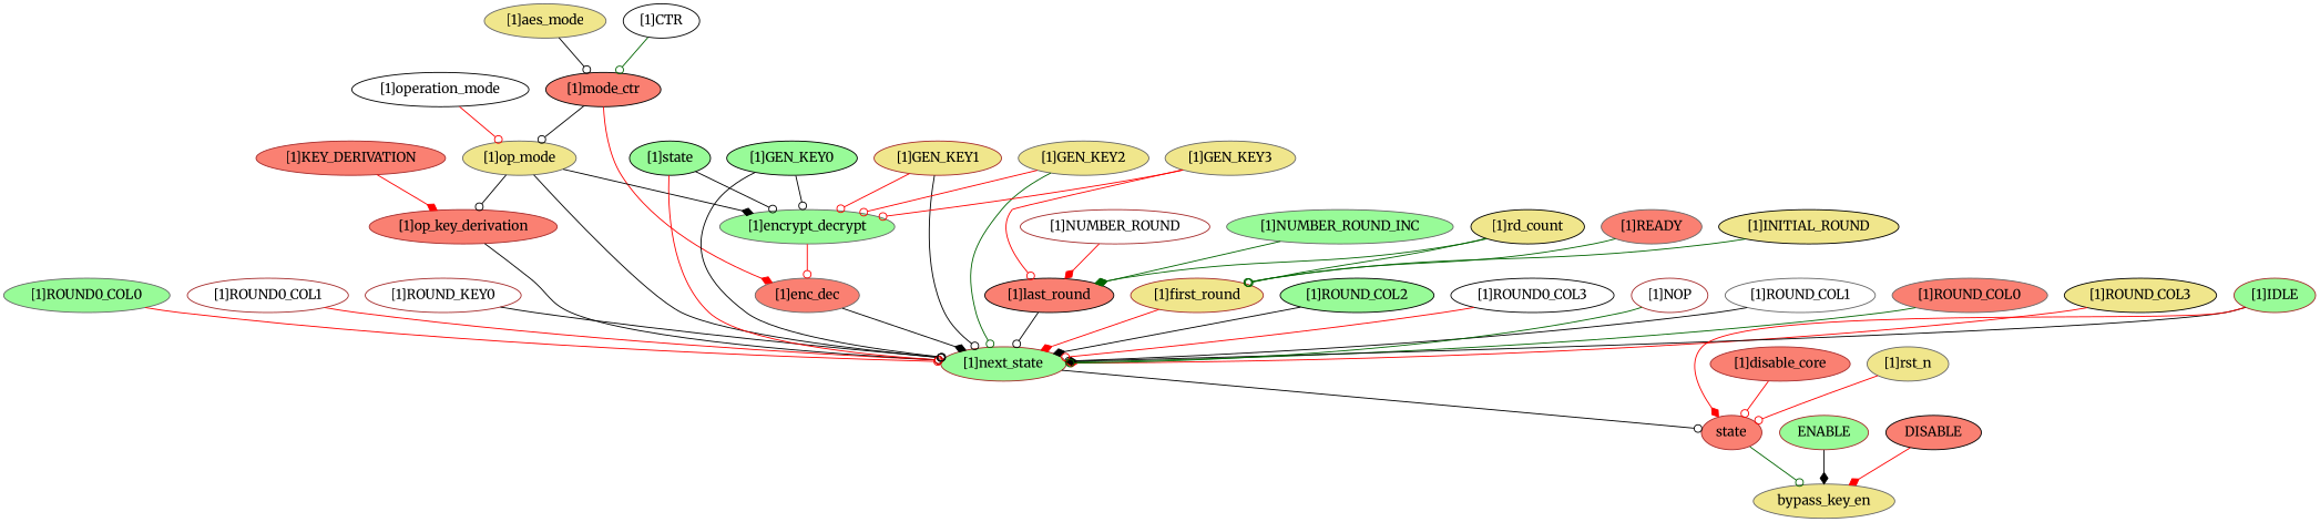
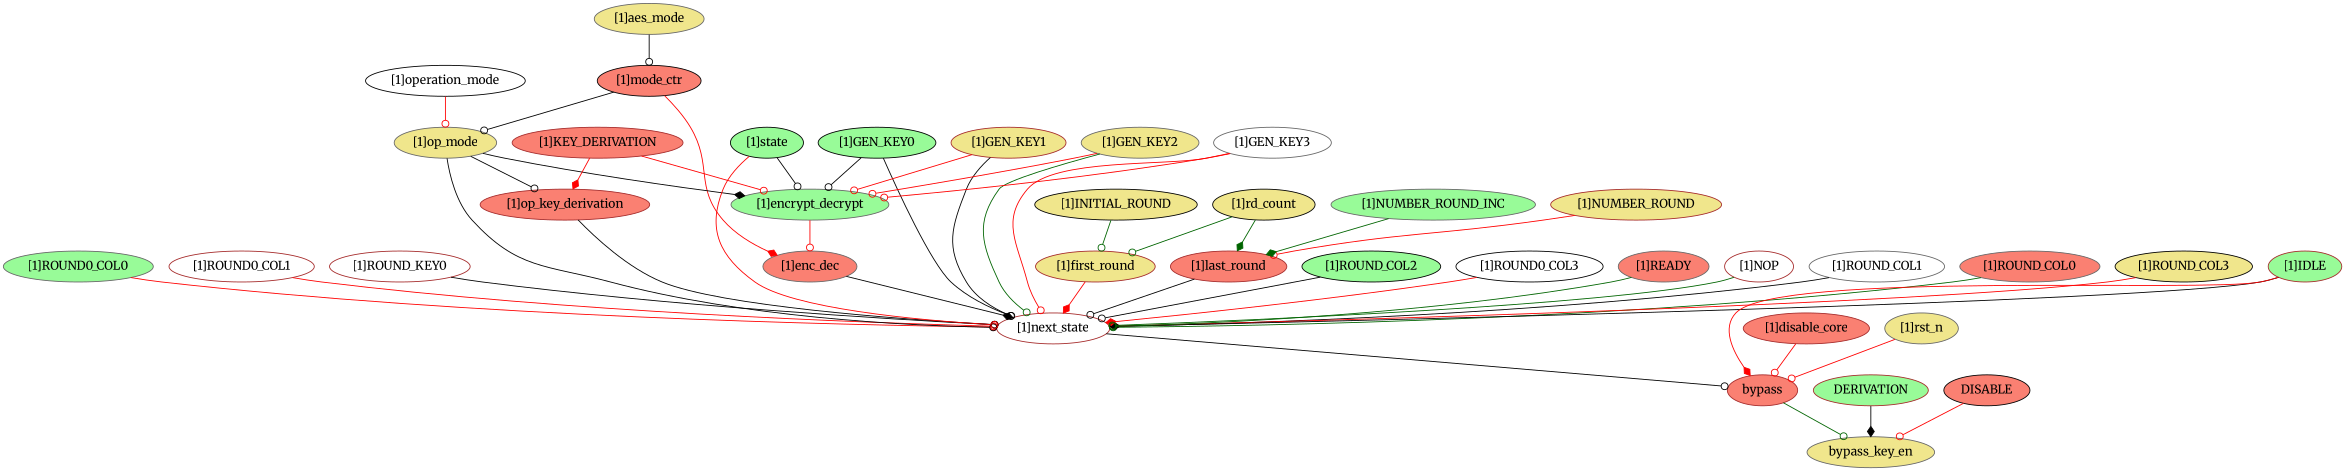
  strict digraph {
    fontname=Merriweather
    node [color=brown complexity=61 fillcolor=khaki fontname=Merriweather importance=0.623489098452 rank=0.0410656847533 style=filled]
    edge [arrowhead=odot color=red fontname=Merriweather]
    "[1]ROUND_COL1" [color=gray40 complexity=11 fillcolor=white importance=0.41809839774 rank=0.038008945249]
-   "[1]next_state" [complexity=3 fillcolor=palegreen importance=0.205390700712 rank=0.0684635669041]
-   state [complexity=1 fillcolor=salmon importance=0.126596865128 rank=0.126596865128]
+   "[1]next_state" [complexity=3 fillcolor=white importance=0.205390700712 rank=0.0684635669041]
+   state [complexity=1 fillcolor=salmon importance=0.126596865128 rank=0.126596865128 label=bypass]
    bypass_key_en [color=gray40 complexity=0 importance=0.0104779311419 rank=0.0]
    "[1]ROUND_COL0" [color=gray40 complexity=15 fillcolor=salmon rank=0.0415659398968]
    "[1]ROUND_COL3" [color=black complexity=15 rank=0.0415659398968]
-   ENABLE [complexity=14 fillcolor=palegreen importance=0.0806625143082 rank=0.00576160816487]
+   ENABLE [complexity=14 fillcolor=palegreen importance=0.0806625143082 rank=0.00576160816487 label=DERIVATION]
    "[1]ROUND0_COL0" [color=gray40 complexity=9 fillcolor=palegreen importance=0.41809839774 rank=0.0464553775266]
    "[1]ROUND0_COL1" [complexity=11 fillcolor=white importance=0.41809839774 rank=0.038008945249]
    "[1]ROUND_KEY0" [complexity=19 fillcolor=white importance=0.828879799164 rank=0.0436252525876]
    "[1]aes_mode" [color=gray40 complexity=17 importance=0.248139284408 rank=0.0145964284946]
    "[1]mode_ctr" [color=black complexity=14 fillcolor=salmon importance=0.240822288093 rank=0.0172015920067]
    "[1]op_mode" [color=gray40 complexity=10 importance=0.228017811561 rank=0.0228017811561]
    "[1]enc_dec" [color=gray40 complexity=45 fillcolor=salmon importance=2.48087200038 rank=0.0551304888974]
    "[1]op_key_derivation" [complexity=7 fillcolor=salmon importance=0.214756019432 rank=0.0306794313474]
    "[1]encrypt_decrypt" [color=gray40 complexity=48 fillcolor=palegreen importance=2.49768977364 rank=0.0520352036175]
    "[1]first_round" [complexity=4 importance=0.422128301347 rank=0.105532075337]
    "[1]ROUND_COL2" [color=black complexity=11 fillcolor=palegreen importance=0.41809839774 rank=0.038008945249]
    "[1]operation_mode" [color=black complexity=14 fillcolor=white importance=0.235334807876 rank=0.016809629134]
-   "[1]last_round" [color=black complexity=10 fillcolor=salmon importance=1.04439760373 rank=0.104439760373]
+   "[1]last_round" [complexity=10 fillcolor=salmon importance=1.04439760373 rank=0.104439760373]
    "[1]IDLE" [complexity=9 fillcolor=palegreen rank=0.0692765664947]
    "[1]disable_core" [complexity=2 fillcolor=salmon importance=0.26051072657 rank=0.130255363285]
    "[1]ROUND0_COL3" [color=black complexity=13 fillcolor=white rank=0.0479606998809]
    "[1]rd_count" [color=black complexity=7 importance=0.444611293372 rank=0.0635158990532]
    DISABLE [color=black complexity=2 fillcolor=salmon importance=0.0177949274567 rank=0.00889746372834]
    "[1]READY" [color=gray40 complexity=13 fillcolor=salmon rank=0.0479606998809]
    "[1]rst_n" [color=gray40 complexity=2 importance=0.387107591698 rank=0.193553795849]
    "[1]INITIAL_ROUND" [color=black complexity=7 importance=0.429445297662 rank=0.0613493282374]
-   "[1]NUMBER_ROUND" [complexity=15 fillcolor=white importance=1.05171460004 rank=0.0701143066694]
-   "[1]CTR" [color=black complexity=17 fillcolor=white importance=0.248139284408 rank=0.0145964284946]
+   "[1]NUMBER_ROUND" [complexity=15 importance=1.05171460004 rank=0.0701143066694]
    "[1]NUMBER_ROUND_INC" [color=gray40 complexity=15 fillcolor=palegreen importance=1.05171460004 rank=0.0701143066694]
    "[1]NOP" [complexity=7 fillcolor=white importance=0.212707697027 rank=0.030386813861]
    "[1]state" [color=black fillcolor=palegreen importance=2.55094112077 rank=0.0418187068979]
    "[1]GEN_KEY0" [color=black fillcolor=palegreen importance=2.50500676995]
    "[1]GEN_KEY1" [importance=2.50500676995]
    "[1]GEN_KEY2" [color=gray40 importance=2.50500676995]
-   "[1]GEN_KEY3" [color=gray40 importance=2.50500676995]
+   "[1]GEN_KEY3" [color=gray40 fillcolor=white importance=2.50500676995]
    "[1]KEY_DERIVATION" [complexity=10 fillcolor=salmon importance=0.222073015747 rank=0.0222073015747]
    "[1]ROUND_COL1" -> "[1]next_state" [color=black]
    "[1]next_state" -> state [color=black]
    state -> bypass_key_en [color=darkgreen]
    "[1]ROUND_COL0" -> "[1]next_state" [color=darkgreen]
    "[1]ROUND_COL3" -> "[1]next_state" [arrowhead=diamond]
    ENABLE -> bypass_key_en [arrowhead=diamond color=black]
    "[1]ROUND0_COL0" -> "[1]next_state"
    "[1]ROUND0_COL1" -> "[1]next_state"
    "[1]ROUND_KEY0" -> "[1]next_state" [color=black]
    "[1]aes_mode" -> "[1]mode_ctr" [color=black]
    "[1]mode_ctr" -> "[1]op_mode" [color=black]
    "[1]mode_ctr" -> "[1]enc_dec" [arrowhead=diamond]
    "[1]op_mode" -> "[1]next_state" [color=black]
    "[1]op_mode" -> "[1]op_key_derivation" [color=black]
    "[1]op_mode" -> "[1]encrypt_decrypt" [arrowhead=diamond color=black]
    "[1]enc_dec" -> "[1]next_state" [arrowhead=diamond color=black]
    "[1]op_key_derivation" -> "[1]next_state" [color=black]
    "[1]encrypt_decrypt" -> "[1]enc_dec"
    "[1]first_round" -> "[1]next_state" [arrowhead=diamond]
-   "[1]ROUND_COL2" -> "[1]next_state" [arrowhead=diamond color=black]
+   "[1]ROUND_COL2" -> "[1]next_state" [color=black]
    "[1]operation_mode" -> "[1]op_mode"
    "[1]last_round" -> "[1]next_state" [color=black]
    "[1]IDLE" -> "[1]next_state" [arrowhead=diamond color=black]
    "[1]IDLE" -> state [arrowhead=diamond]
    "[1]disable_core" -> state
-   "[1]ROUND0_COL3" -> "[1]next_state"
+   "[1]ROUND0_COL3" -> "[1]next_state" [arrowhead=diamond]
    "[1]rd_count" -> "[1]first_round" [color=darkgreen]
    "[1]rd_count" -> "[1]last_round" [arrowhead=diamond color=darkgreen]
-   DISABLE -> bypass_key_en [arrowhead=diamond]
-   "[1]READY" -> "[1]first_round" [color=darkgreen]
+   DISABLE -> bypass_key_en
+   "[1]READY" -> "[1]next_state" [color=darkgreen]
    "[1]rst_n" -> state
    "[1]INITIAL_ROUND" -> "[1]first_round" [color=darkgreen]
-   "[1]NUMBER_ROUND" -> "[1]last_round" [arrowhead=diamond]
-   "[1]CTR" -> "[1]mode_ctr" [color=darkgreen]
+   "[1]NUMBER_ROUND" -> "[1]last_round"
    "[1]NUMBER_ROUND_INC" -> "[1]last_round" [arrowhead=diamond color=darkgreen]
    "[1]NOP" -> "[1]next_state" [color=darkgreen]
    "[1]state" -> "[1]next_state"
    "[1]state" -> "[1]encrypt_decrypt" [color=black]
    "[1]GEN_KEY0" -> "[1]next_state" [color=black]
    "[1]GEN_KEY0" -> "[1]encrypt_decrypt" [color=black]
    "[1]GEN_KEY1" -> "[1]next_state" [color=black]
    "[1]GEN_KEY1" -> "[1]encrypt_decrypt"
    "[1]GEN_KEY2" -> "[1]next_state" [color=darkgreen]
    "[1]GEN_KEY2" -> "[1]encrypt_decrypt"
-   "[1]GEN_KEY3" -> "[1]last_round"
+   "[1]GEN_KEY3" -> "[1]next_state"
    "[1]GEN_KEY3" -> "[1]encrypt_decrypt"
    "[1]KEY_DERIVATION" -> "[1]op_key_derivation" [arrowhead=diamond]
+   "[1]KEY_DERIVATION" -> "[1]encrypt_decrypt"
  }
